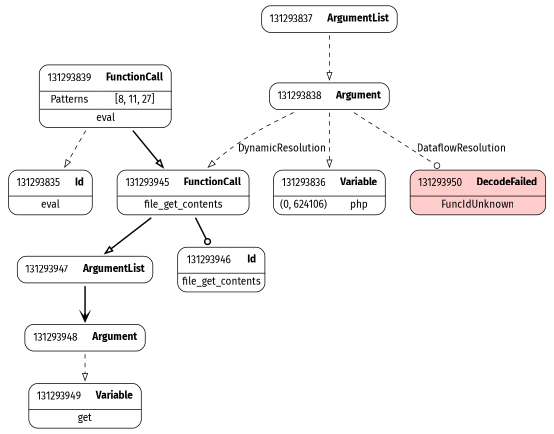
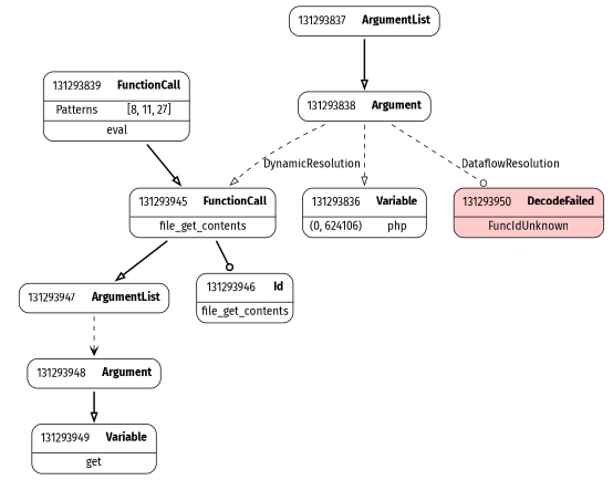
  digraph {
    fontname="Fira Sans"
    node [fontname="Fira Sans" shape=none]
    edge [arrowhead=onormal fontname="Fira Sans" style=dashed weight=2]
-   n1 [label=<<TABLE border='1' cellspacing='0' cellpadding='10' style='rounded' ><TR><TD border='0'>131293835</TD><TD border='0'><B>Id</B></TD></TR><HR/><TR><TD border='0' cellpadding='5' colspan='2'>eval</TD></TR></TABLE>>]
    n2 [label=<<TABLE border='1' cellspacing='0' cellpadding='10' style='rounded' ><TR><TD border='0'>131293947</TD><TD border='0'><B>ArgumentList</B></TD></TR></TABLE>>]
    n3 [label=<<TABLE border='1' cellspacing='0' cellpadding='10' style='rounded' ><TR><TD border='0'>131293948</TD><TD border='0'><B>Argument</B></TD></TR></TABLE>>]
    n4 [label=<<TABLE border='1' cellspacing='0' cellpadding='10' style='rounded' ><TR><TD border='0'>131293949</TD><TD border='0'><B>Variable</B></TD></TR><HR/><TR><TD border='0' cellpadding='5' colspan='2'>get</TD></TR></TABLE>>]
    n5 [label=<<TABLE border='1' cellspacing='0' cellpadding='10' style='rounded' ><TR><TD border='0'>131293946</TD><TD border='0'><B>Id</B></TD></TR><HR/><TR><TD border='0' cellpadding='5' colspan='2'>file_get_contents</TD></TR></TABLE>>]
    n6 [label=<<TABLE border='1' cellspacing='0' cellpadding='10' style='rounded' ><TR><TD border='0'>131293945</TD><TD border='0'><B>FunctionCall</B></TD></TR><HR/><TR><TD border='0' cellpadding='5' colspan='2'>file_get_contents</TD></TR></TABLE>>]
    n7 [label=<<TABLE border='1' cellspacing='0' cellpadding='10' style='rounded' ><TR><TD border='0'>131293839</TD><TD border='0'><B>FunctionCall</B></TD></TR><HR/><TR><TD border='0' cellpadding='5'>Patterns</TD><TD border='0' cellpadding='5'>[8, 11, 27]</TD></TR><HR/><TR><TD border='0' cellpadding='5' colspan='2'>eval</TD></TR></TABLE>>]
    n8 [label=<<TABLE border='1' cellspacing='0' cellpadding='10' style='rounded' ><TR><TD border='0'>131293837</TD><TD border='0'><B>ArgumentList</B></TD></TR></TABLE>>]
    n9 [label=<<TABLE border='1' cellspacing='0' cellpadding='10' style='rounded' ><TR><TD border='0'>131293838</TD><TD border='0'><B>Argument</B></TD></TR></TABLE>>]
    n10 [label=<<TABLE border='1' cellspacing='0' cellpadding='10' style='rounded' ><TR><TD border='0'>131293836</TD><TD border='0'><B>Variable</B></TD></TR><HR/><TR><TD border='0' cellpadding='5'>(0, 624106)</TD><TD border='0' cellpadding='5'>php</TD></TR></TABLE>>]
    n11 [label=<<TABLE border='1' cellspacing='0' cellpadding='10' style='rounded' bgcolor='#FFCCCC' ><TR><TD border='0'>131293950</TD><TD border='0'><B>DecodeFailed</B></TD></TR><HR/><TR><TD border='0' cellpadding='5' colspan='2'>FuncIdUnknown</TD></TR></TABLE>>]
-   n2 -> n3 [arrowhead=vee style=bold]
-   n3 -> n4
+   n2 -> n3 [arrowhead=vee]
+   n3 -> n4 [style=bold]
    n6 -> n2 [style=bold]
    n6 -> n5 [arrowhead=odot style=bold]
-   n7 -> n1
    n7 -> n6 [style=bold]
-   n8 -> n9
+   n8 -> n9 [style=bold]
    n9 -> n6 [label=DynamicResolution weight=""]
    n9 -> n10
    n9 -> n11 [arrowhead=odot label=DataflowResolution weight=""]
  }
